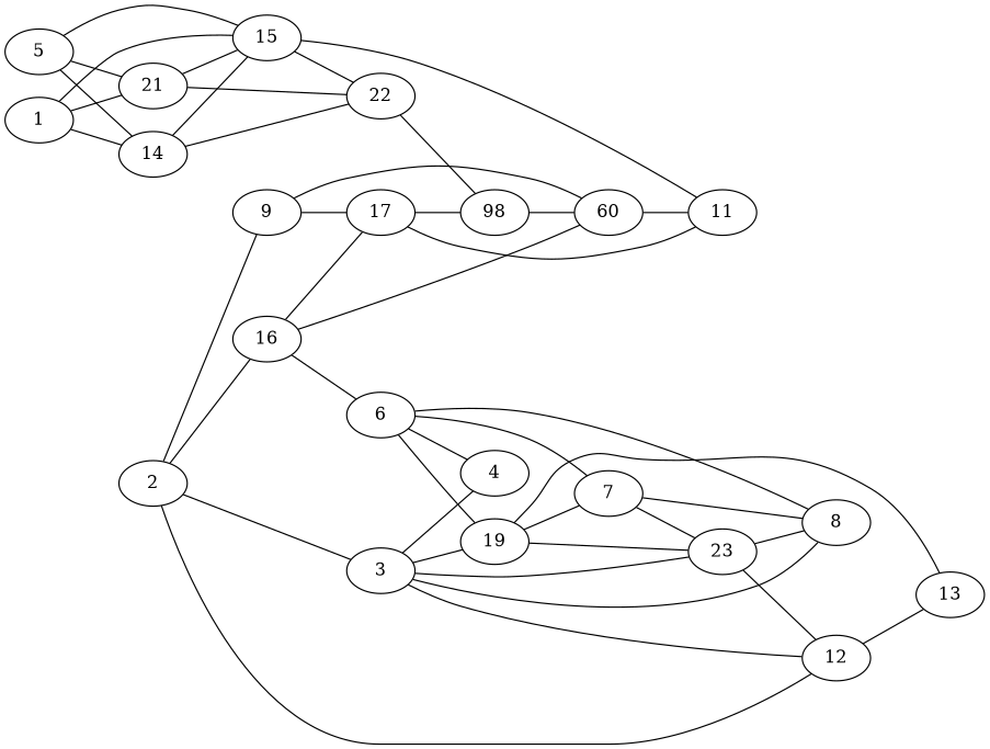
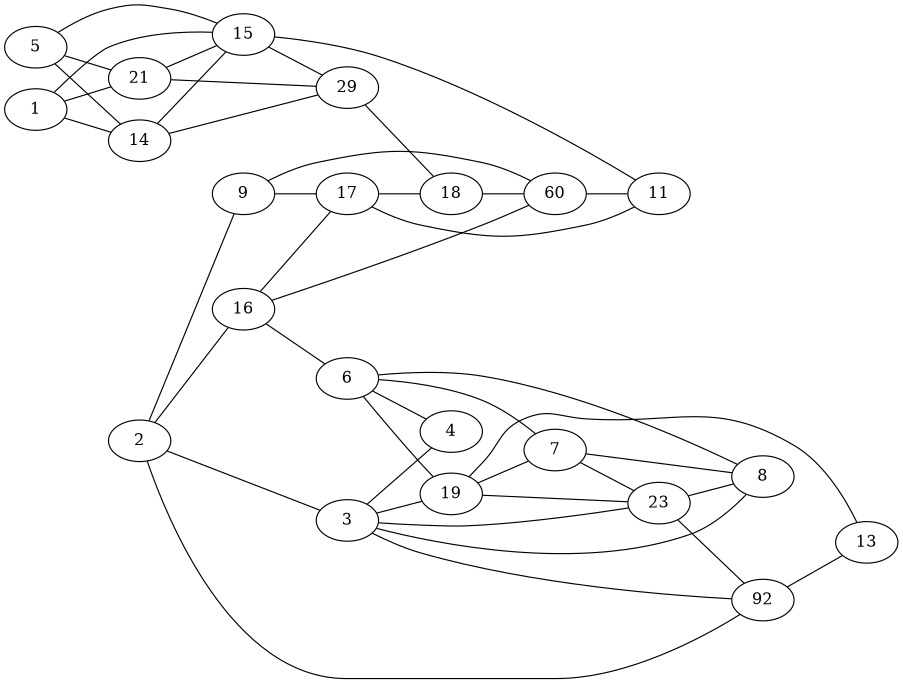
  graph {
    rankdir=LR
    node [aaLength=5 sequence=NAQILAVIDSWEETVGQ type=1]
    edge [distance0=11.0 frequency=1 type0=2]
    1 [aaLength=17 type=0]
    14 [aaLength=10 sequence=PVITHHVPLG]
    15 [aaLength=9 sequence=LQGTLHCYE]
    21 [aaLength=10 sequence=PVITHHVPLG]
    11 [sequence=FAKNG]
-   22 [aaLength=9 sequence=LQGTLHCYE]
-   18 [sequence=FAKNG label=98]
+   22 [aaLength=9 sequence=LQGTLHCYE label=29]
+   18 [sequence=FAKNG]
    2 [aaLength=3 sequence=VPF type=0]
    3 [aaLength=3 sequence=PLH type=0]
    9 [sequence=VHRWG]
-   12 [sequence=CTASH]
+   12 [sequence=CTASH label=92]
    16 [sequence=VHRWG]
    4 [aaLength=9 sequence=LDDNKGRNW type=0]
    n14 [label=23 sequence=LCWES]
    19 [sequence=CTASH]
    17 [aaLength=7 sequence=RWQYKRT]
    n17 [aaLength=7 label=60 sequence=RWQYKRT]
    13 [sequence=LCWES]
    6 [aaLength=3 sequence=VPF type=0]
    8 [aaLength=9 sequence=LDDNKGRNW type=0]
    7 [aaLength=3 sequence=PLH type=0]
    5 [aaLength=17 type=0]
    1 -- 14 [distance0=37.22555 type0=1]
    1 -- 15 [distance0=44.29155 type0=3]
    1 -- 21 [distance0=37.22555]
    14 -- 15 [distance0=12.0 distance1=2.0 frequency=2 type1=4]
    15 -- 11 [distance0=10.0 type0=4]
    15 -- 22 [distance0=0.0 type0=1]
    21 -- 15 [distance0=12.0]
    21 -- 22 [distance0=12.0 distance1=2.0 frequency=2 type0=3 type1=4]
    22 -- 14 [distance0=12.0]
    22 -- 18 [distance0=10.0 type0=4]
    18 -- n17 [distance0=7.0]
    2 -- 3 [distance0=29.15854 type0=3]
    2 -- 9 [distance0=28.56664 type0=1]
    2 -- 12 [type0=4]
    2 -- 16 [distance0=28.56664]
    3 -- 4 [distance0=19.39897 type0=1]
    3 -- n14 [distance0=19.55147 type0=3]
    3 -- 19 [distance0=19.55147 distance1=0.0 frequency=2 type1=5]
    9 -- 17 [type0=3]
    9 -- n17
    12 -- 3 [distance0=9.0 type0=4]
    12 -- 13 [distance0=17.0]
    16 -- 17 [type0=3]
    16 -- n17
    16 -- 6 [distance0=3.0 type0=4]
    n14 -- 12 [distance0=17.0]
    n14 -- 8 [distance0=0.0 type0=5]
    19 -- n14 [distance0=17.0 type0=3]
    19 -- 13 [distance0=17.0]
    19 -- 7 [distance0=9.0 type0=4]
    17 -- 11 [distance0=7.0]
    17 -- 18 [distance0=7.0 type0=3]
    n17 -- 11 [distance0=7.0]
    6 -- 4 [distance0=45.86893 type0=3]
    6 -- 19 [type0=4]
    6 -- 8 [distance0=40.92751]
    6 -- 7 [distance0=29.19584 type0=1]
    8 -- 3 [distance0=27.60156 type0=3]
    7 -- n14 [distance0=0.0 type0=5]
    7 -- 8 [distance0=19.64574 type0=1]
    5 -- 14 [distance0=56.17065 type0=1]
    5 -- 15 [distance0=61.08307 type0=3]
    5 -- 21 [distance0=56.17065 distance1=1.0 frequency=2 type1=4]
  }
